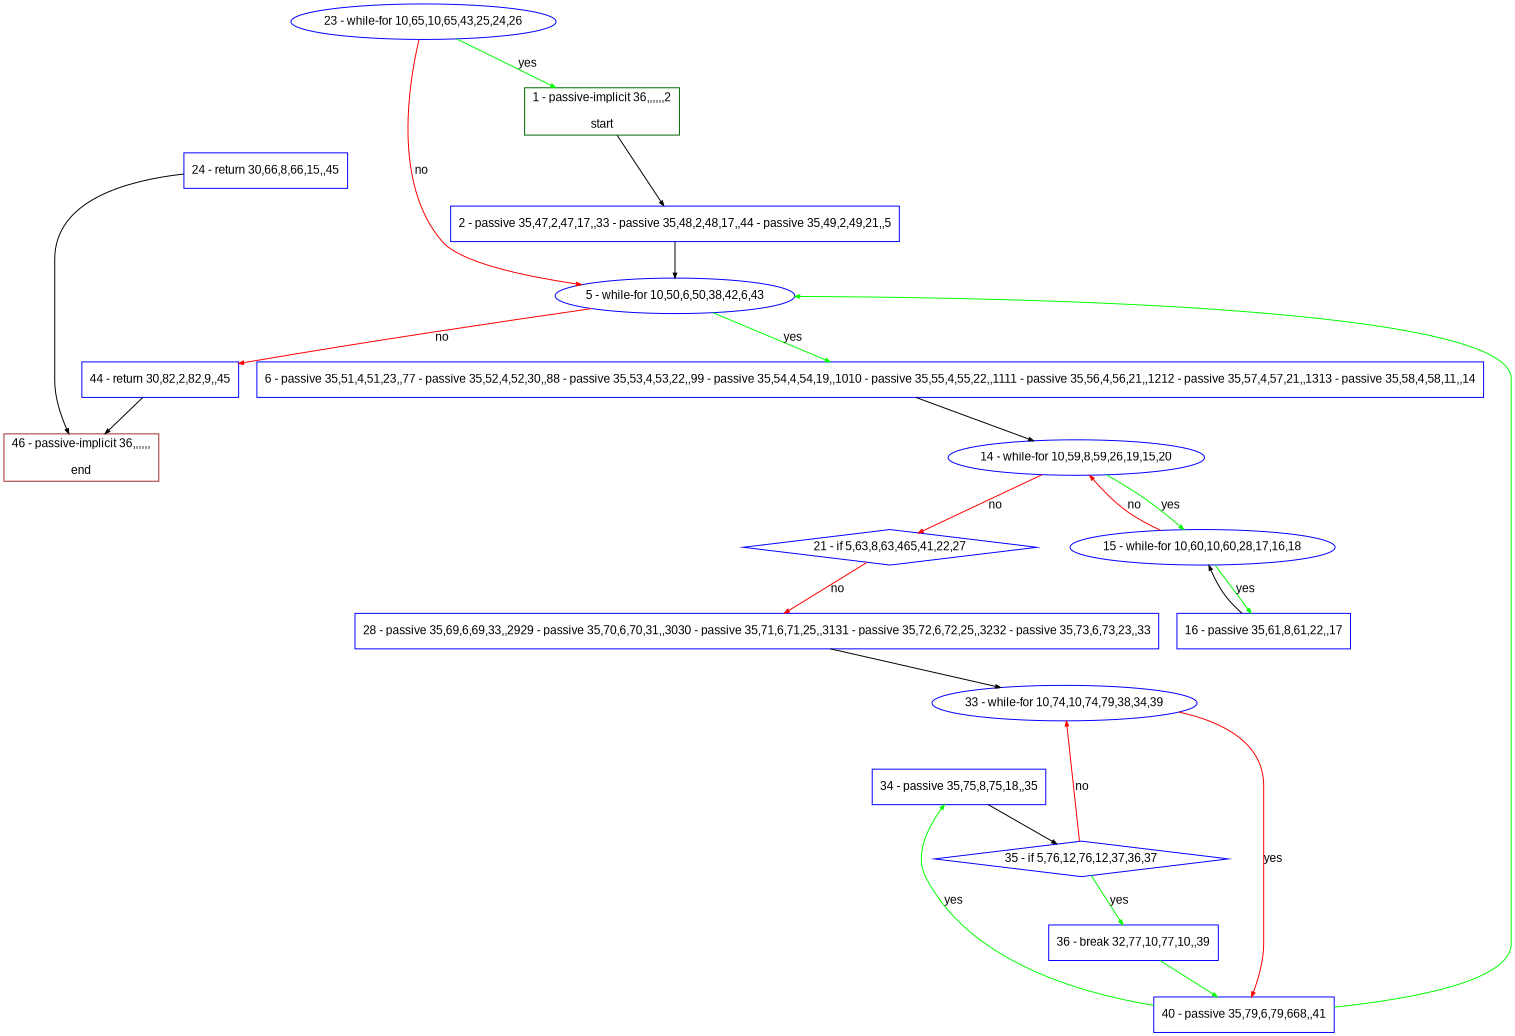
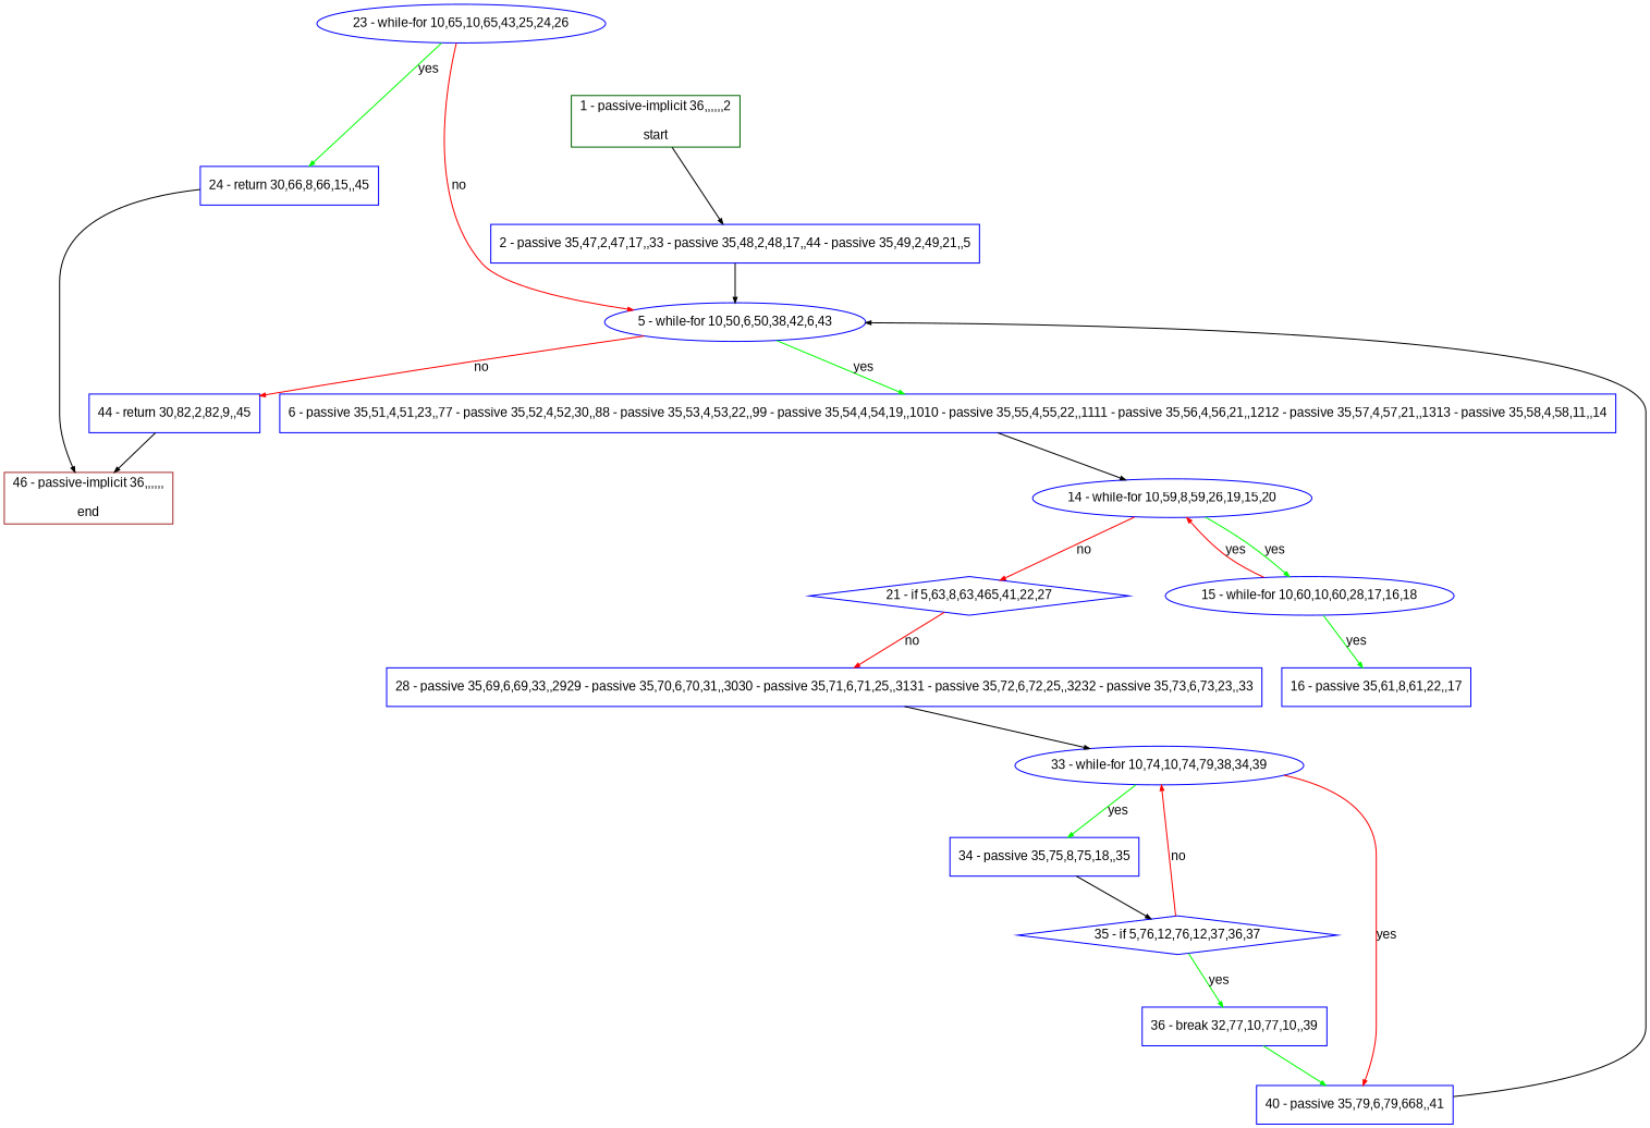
  digraph {
    bgcolor=white
    compound=true
    fillcolor="#FFFFCC"
    fontname=Arial
    fontsize=12
    pack=true
    packmode=clust
    style="rounded,filled"
    node [color="#0000ff" compound=true fillcolor="#ffffff" fixedsize=false fontname=Arial fontsize=12 node_initialized=no shape=box style=filled]
    edge [arrowhead=normal arrowsize=0.5 arrowtail=none color="#000000" compound=true dir=forward fontcolor=black fontname=Arial fontsize=12]
    n1 [label="2 - passive 35,47,2,47,17,,33 - passive 35,48,2,48,17,,44 - passive 35,49,2,49,21,,5"]
    n2 [label="5 - while-for 10,50,6,50,38,42,6,43" shape=oval]
    n3 [label="6 - passive 35,51,4,51,23,,77 - passive 35,52,4,52,30,,88 - passive 35,53,4,53,22,,99 - passive 35,54,4,54,19,,1010 - passive 35,55,4,55,22,,1111 - passive 35,56,4,56,21,,1212 - passive 35,57,4,57,21,,1313 - passive 35,58,4,58,11,,14"]
    n4 [label="44 - return 30,82,2,82,9,,45"]
    n5 [color="#006400" label="1 - passive-implicit 36,,,,,,2\n\nstart"]
    n6 [label="14 - while-for 10,59,8,59,26,19,15,20" shape=oval]
    n7 [color="#a52a2a" label="46 - passive-implicit 36,,,,,,\n\nend"]
    n8 [label="15 - while-for 10,60,10,60,28,17,16,18" shape=oval]
    n9 [label="21 - if 5,63,8,63,465,41,22,27" shape=diamond]
    n10 [label="16 - passive 35,61,8,61,22,,17"]
    n11 [label="28 - passive 35,69,6,69,33,,2929 - passive 35,70,6,70,31,,3030 - passive 35,71,6,71,25,,3131 - passive 35,72,6,72,25,,3232 - passive 35,73,6,73,23,,33"]
    n12 [label="33 - while-for 10,74,10,74,79,38,34,39" shape=oval]
    n13 [label="23 - while-for 10,65,10,65,43,25,24,26" shape=oval]
    n14 [label="24 - return 30,66,8,66,15,,45"]
    n15 [label="34 - passive 35,75,8,75,18,,35"]
    n16 [label="40 - passive 35,79,6,79,668,,41"]
    n17 [label="35 - if 5,76,12,76,12,37,36,37" shape=diamond]
    n18 [label="36 - break 32,77,10,77,10,,39"]
    n1 -> n2
    n2 -> n3 [color="#00ff00" label=yes]
    n2 -> n4 [color="#ff0000" label=no]
    n3 -> n6
    n4 -> n7
    n5 -> n1
    n6 -> n8 [color="#00ff00" label=yes]
    n6 -> n9 [color="#ff0000" label=no]
-   n8 -> n6 [color="#ff0000" label=no]
+   n8 -> n6 [color="#ff0000" label=yes]
    n8 -> n10 [color="#00ff00" label=yes]
    n9 -> n11 [color="#ff0000" label=no]
-   n10 -> n8
    n11 -> n12
-   n16 -> n15 [color="#00ff00" label=yes]
+   n12 -> n15 [color="#00ff00" label=yes]
    n12 -> n16 [color="#ff0000" label=yes]
    n13 -> n2 [color="#ff0000" label=no]
-   n13 -> n5 [color="#00ff00" label=yes]
+   n13 -> n14 [color="#00ff00" label=yes]
    n14 -> n7
    n15 -> n17
-   n16 -> n2 [color="#00ff00"]
+   n16 -> n2
    n17 -> n12 [color="#ff0000" label=no]
    n17 -> n18 [color="#00ff00" label=yes]
    n18 -> n16 [color="#00ff00"]
  }
